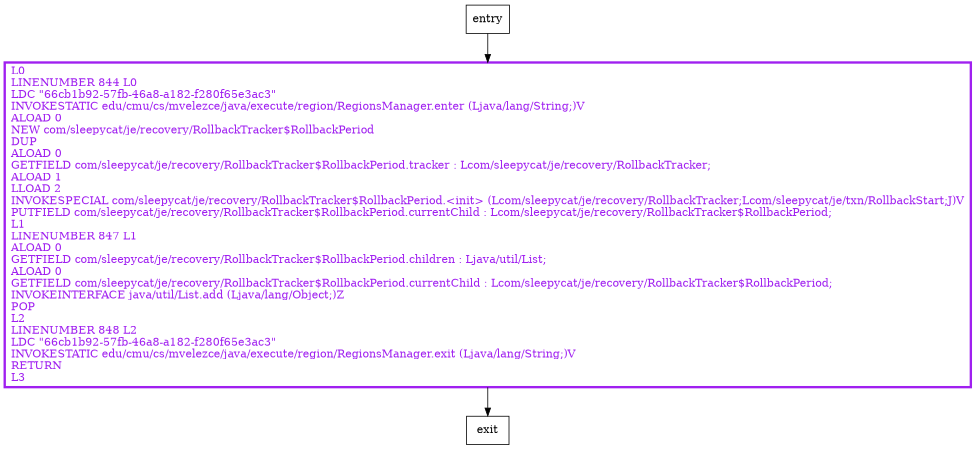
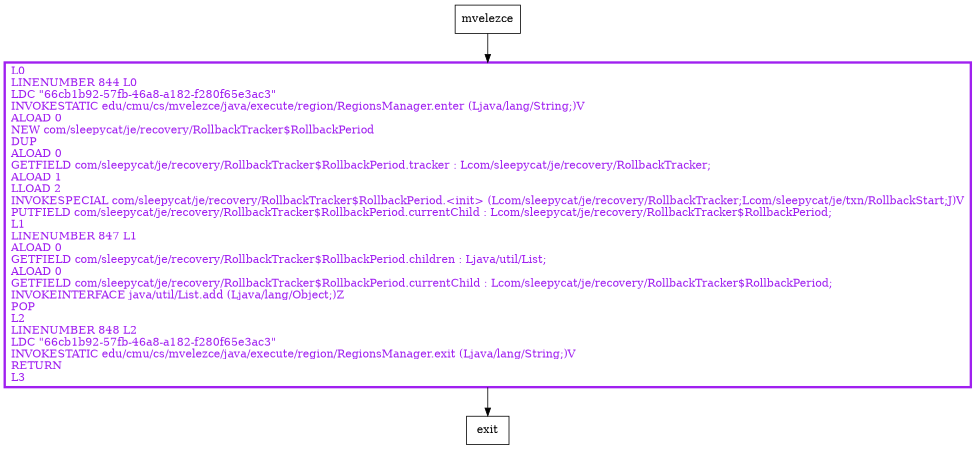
  digraph {
    node [shape=record]
    n1 [color=purple fontcolor=purple label="L0\lLINENUMBER 844 L0\lLDC \"66cb1b92-57fb-46a8-a182-f280f65e3ac3\"\lINVOKESTATIC edu/cmu/cs/mvelezce/java/execute/region/RegionsManager.enter (Ljava/lang/String;)V\lALOAD 0\lNEW com/sleepycat/je/recovery/RollbackTracker$RollbackPeriod\lDUP\lALOAD 0\lGETFIELD com/sleepycat/je/recovery/RollbackTracker$RollbackPeriod.tracker : Lcom/sleepycat/je/recovery/RollbackTracker;\lALOAD 1\lLLOAD 2\lINVOKESPECIAL com/sleepycat/je/recovery/RollbackTracker$RollbackPeriod.\<init\> (Lcom/sleepycat/je/recovery/RollbackTracker;Lcom/sleepycat/je/txn/RollbackStart;J)V\lPUTFIELD com/sleepycat/je/recovery/RollbackTracker$RollbackPeriod.currentChild : Lcom/sleepycat/je/recovery/RollbackTracker$RollbackPeriod;\lL1\lLINENUMBER 847 L1\lALOAD 0\lGETFIELD com/sleepycat/je/recovery/RollbackTracker$RollbackPeriod.children : Ljava/util/List;\lALOAD 0\lGETFIELD com/sleepycat/je/recovery/RollbackTracker$RollbackPeriod.currentChild : Lcom/sleepycat/je/recovery/RollbackTracker$RollbackPeriod;\lINVOKEINTERFACE java/util/List.add (Ljava/lang/Object;)Z\lPOP\lL2\lLINENUMBER 848 L2\lLDC \"66cb1b92-57fb-46a8-a182-f280f65e3ac3\"\lINVOKESTATIC edu/cmu/cs/mvelezce/java/execute/region/RegionsManager.exit (Ljava/lang/String;)V\lRETURN\lL3\l" penwidth=3]
    exit
-   entry
+   entry [label=mvelezce]
    n1 -> exit
    entry -> n1
  }
